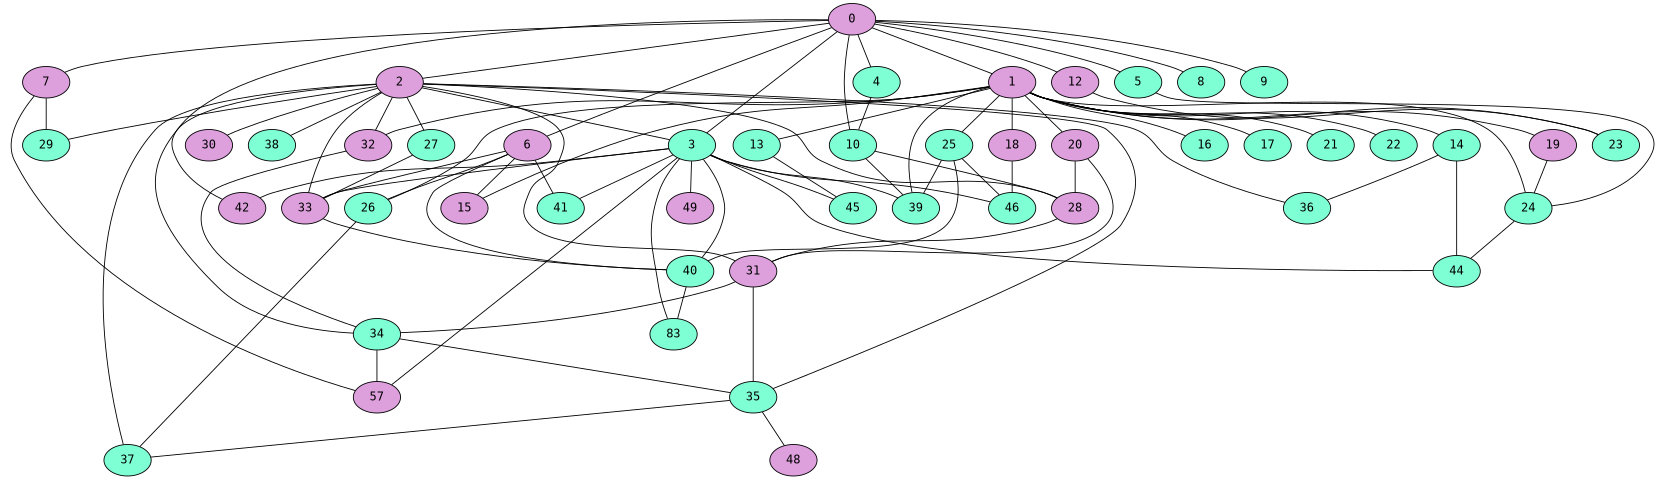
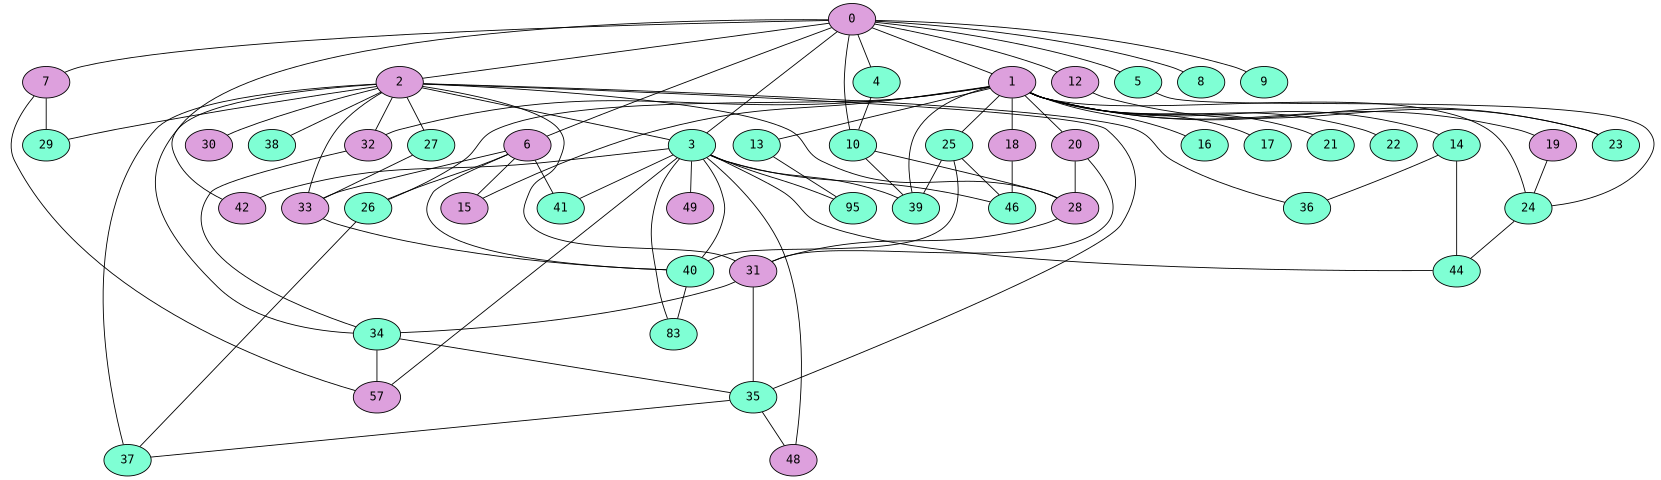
  graph {
    fontname="DejaVu Sans Mono"
    node [fillcolor=aquamarine fontname="DejaVu Sans Mono" style=filled]
    edge [fontname="DejaVu Sans Mono"]
    0 [fillcolor=plum]
    1 [fillcolor=plum]
    2 [fillcolor=plum]
    3
    4
    5
    6 [fillcolor=plum]
    7 [fillcolor=plum]
    8
    9
    10
    12 [fillcolor=plum]
    42 [fillcolor=plum]
    13
    14
    15 [fillcolor=plum]
    16
    17
    18 [fillcolor=plum]
    19 [fillcolor=plum]
    20 [fillcolor=plum]
    21
    22
    23
    24
    25
    26
    39
    32 [fillcolor=plum]
    34
    35
    36
    37
    38
    33 [fillcolor=plum]
    27
    28 [fillcolor=plum]
    29
    30 [fillcolor=plum]
    31 [fillcolor=plum]
    40
    41
    n43 [label=83]
    44
-   45
+   45 [label=95]
    46
    n47 [fillcolor=plum label=57]
    48 [fillcolor=plum]
    49 [fillcolor=plum]
    0 -- 1
    0 -- 2
    0 -- 3
    0 -- 4
    0 -- 5
    0 -- 6
    0 -- 7
    0 -- 8
    0 -- 9
    0 -- 10
    0 -- 12
    0 -- 42
    1 -- 13
    1 -- 14
    1 -- 15
    1 -- 16
    1 -- 17
    1 -- 18
    1 -- 19
    1 -- 20
    1 -- 21
    1 -- 22
    1 -- 23
    1 -- 24
    1 -- 25
    1 -- 26
    1 -- 39
    1 -- 32
    2 -- 3
    2 -- 32
    2 -- 34
    2 -- 35
    2 -- 36
    2 -- 37
    2 -- 38
    2 -- 33
    2 -- 27
    2 -- 28
    2 -- 29
    2 -- 30
    2 -- 31
    3 -- 42
    3 -- 39
    3 -- 40
    3 -- 41
    3 -- n43
    3 -- 44
    3 -- 45
    3 -- 46
    3 -- n47
-   3 -- 33
+   3 -- 48
    3 -- 49
    4 -- 10
    5 -- 24
    6 -- 15
    6 -- 26
    6 -- 33
    6 -- 40
    6 -- 41
    7 -- 29
    7 -- n47
    10 -- 39
    10 -- 28
    12 -- 23
    13 -- 45
    14 -- 36
    14 -- 44
    18 -- 46
    19 -- 24
    20 -- 28
    20 -- 31
    24 -- 44
    25 -- 39
    25 -- 40
    25 -- 46
    26 -- 37
    32 -- 34
    34 -- 35
    34 -- n47
    35 -- 37
    35 -- 48
    33 -- 40
    27 -- 33
    28 -- 31
    31 -- 34
    31 -- 35
    40 -- n43
  }
